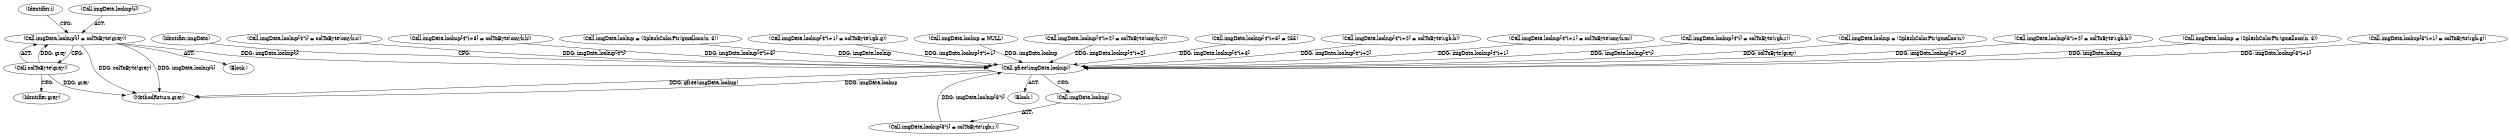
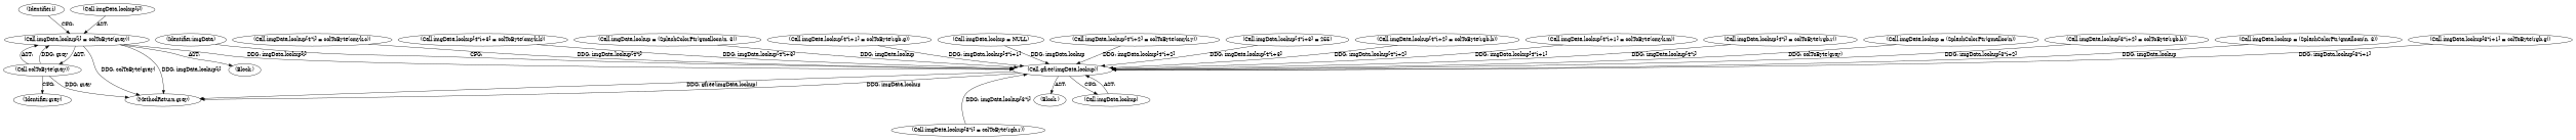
  digraph {
    n1 [label="(Call,imgData.lookup[i] = colToByte(gray))"]
    n2 [label="(Call,colToByte(gray))"]
    n3 [label="(Call,gfree(imgData.lookup))"]
    n4 [label="(Block,)"]
    n5 [label="(MethodReturn,gray)"]
    n6 [label="(Identifier,gray)"]
    n7 [label="(Call,imgData.lookup)"]
    n8 [label="(Block,)"]
    n9 [label="(Identifier,imgData)"]
    n10 [label="(Call,imgData.lookup[4*i] = colToByte(cmyk.c))"]
    n11 [label="(Call,imgData.lookup[4*i+3] = colToByte(cmyk.k))"]
    n12 [label="(Identifier,i)"]
    n13 [label="(Call,imgData.lookup = (SplashColorPtr)gmallocn(n, 3))"]
    n14 [label="(Call,imgData.lookup[4*i+1] = colToByte(rgb.g))"]
    n15 [label="(Call,imgData.lookup = NULL)"]
    n16 [label="(Call,imgData.lookup[4*i+2] = colToByte(cmyk.y))"]
    n17 [label="(Call,imgData.lookup[i])"]
    n18 [label="(Call,imgData.lookup[4*i+3] = 255)"]
    n19 [label="(Call,imgData.lookup[4*i+2] = colToByte(rgb.b))"]
    n20 [label="(Call,imgData.lookup[4*i+1] = colToByte(cmyk.m))"]
    n21 [label="(Call,imgData.lookup[4*i] = colToByte(rgb.r))"]
    n22 [label="(Call,imgData.lookup[3*i] = colToByte(rgb.r))"]
    n23 [label="(Call,imgData.lookup = (SplashColorPtr)gmalloc(n))"]
    n24 [label="(Call,imgData.lookup[3*i+2] = colToByte(rgb.b))"]
    n25 [label="(Call,imgData.lookup = (SplashColorPtr)gmallocn(n, 3))"]
    n26 [label="(Call,imgData.lookup[3*i+1] = colToByte(rgb.g))"]
-   n1 -> n2 [label="CFG: "]
+   n1 -> n2 [label="AST: "]
    n1 -> n3 [label="DDG: imgData.lookup[i]"]
    n1 -> n4 [label="AST: "]
    n1 -> n5 [label="DDG: colToByte(gray)"]
    n1 -> n5 [label="DDG: imgData.lookup[i]"]
    n2 -> n1 [label="AST: "]
    n2 -> n1 [label="DDG: gray"]
    n2 -> n5 [label="DDG: gray"]
    n2 -> n6 [label="CFG: "]
    n3 -> n5 [label="DDG: gfree(imgData.lookup)"]
    n3 -> n5 [label="DDG: imgData.lookup"]
    n3 -> n7 [label="CFG: "]
    n3 -> n8 [label="AST: "]
-   n7 -> n22 [label="AST: "]
+   n7 -> n3 [label="AST: "]
    n9 -> n3 [label="CFG: "]
    n10 -> n3 [label="DDG: imgData.lookup[4*i]"]
    n11 -> n3 [label="DDG: imgData.lookup[4*i+3]"]
    n12 -> n1 [label="CFG: "]
    n13 -> n3 [label="DDG: imgData.lookup"]
    n14 -> n3 [label="DDG: imgData.lookup[4*i+1]"]
    n15 -> n3 [label="DDG: imgData.lookup"]
    n16 -> n3 [label="DDG: imgData.lookup[4*i+2]"]
    n17 -> n1 [label="AST: "]
    n18 -> n3 [label="DDG: imgData.lookup[4*i+3]"]
    n19 -> n3 [label="DDG: imgData.lookup[4*i+2]"]
    n20 -> n3 [label="DDG: imgData.lookup[4*i+1]"]
    n21 -> n3 [label="DDG: imgData.lookup[4*i]"]
    n22 -> n3 [label="DDG: imgData.lookup[3*i]"]
    n23 -> n3 [label="DDG: colToByte(gray)"]
    n24 -> n3 [label="DDG: imgData.lookup[3*i+2]"]
    n25 -> n3 [label="DDG: imgData.lookup"]
    n26 -> n3 [label="DDG: imgData.lookup[3*i+1]"]
  }
